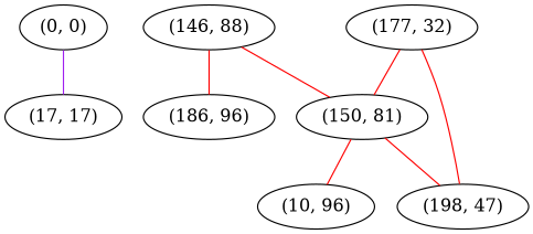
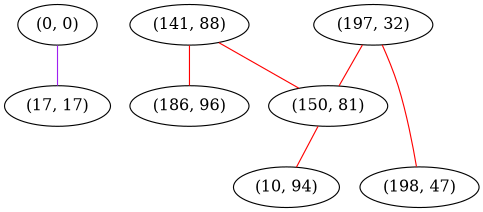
  graph {
    edge [color=red weight=1]
    "(0, 0)"
    "(17, 17)"
-   "(146, 88)"
+   "(146, 88)" [label="(141, 88)"]
    "(150, 81)"
    n5 [label="(186, 96)"]
-   "(10, 96)"
+   "(10, 96)" [label="(10, 94)"]
    "(198, 47)"
-   "(197, 32)" [label="(177, 32)"]
+   "(197, 32)"
    "(0, 0)" -- "(17, 17)" [color=purple weight=4]
    "(146, 88)" -- "(150, 81)"
    "(146, 88)" -- n5
    "(150, 81)" -- "(10, 96)"
-   "(150, 81)" -- "(198, 47)"
    "(197, 32)" -- "(150, 81)"
    "(197, 32)" -- "(198, 47)"
  }
